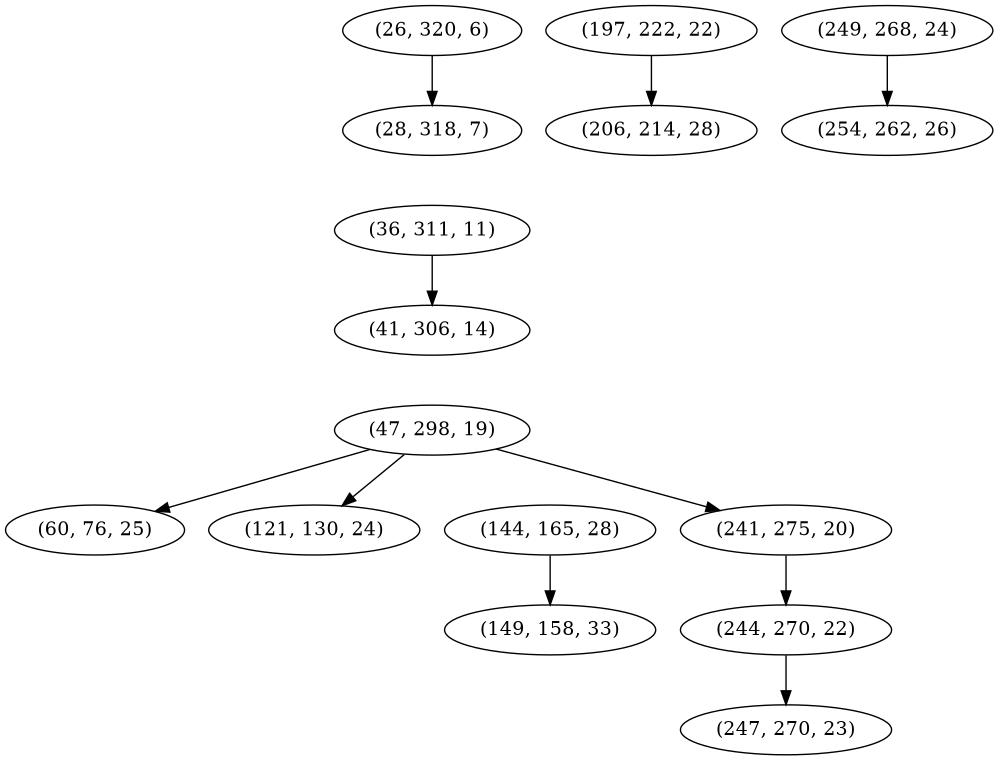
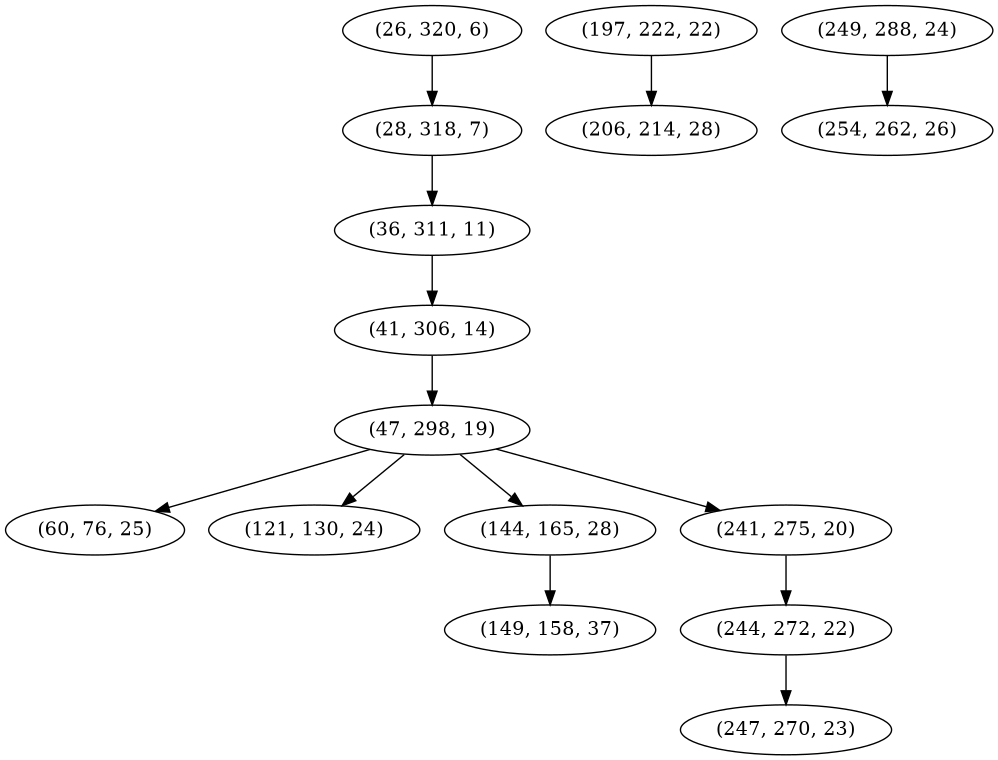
  digraph {
    "(26, 320, 6)"
    "(28, 318, 7)"
    "(36, 311, 11)"
    "(41, 306, 14)"
    "(47, 298, 19)"
    "(60, 76, 25)"
    "(121, 130, 24)"
    n8 [label="(144, 165, 28)"]
    "(241, 275, 20)"
-   "(149, 158, 33)"
+   "(149, 158, 33)" [label="(149, 158, 37)"]
    "(197, 222, 22)"
    "(206, 214, 28)"
-   "(244, 272, 22)" [label="(244, 270, 22)"]
+   "(244, 272, 22)"
    "(247, 270, 23)"
-   "(249, 268, 24)"
+   "(249, 268, 24)" [label="(249, 288, 24)"]
    "(254, 262, 26)"
    "(26, 320, 6)" -> "(28, 318, 7)"
+   "(28, 318, 7)" -> "(36, 311, 11)"
    "(36, 311, 11)" -> "(41, 306, 14)"
+   "(41, 306, 14)" -> "(47, 298, 19)"
    "(47, 298, 19)" -> "(60, 76, 25)"
    "(47, 298, 19)" -> "(121, 130, 24)"
+   "(47, 298, 19)" -> n8
    "(47, 298, 19)" -> "(241, 275, 20)"
    n8 -> "(149, 158, 33)"
    "(241, 275, 20)" -> "(244, 272, 22)"
    "(197, 222, 22)" -> "(206, 214, 28)"
    "(244, 272, 22)" -> "(247, 270, 23)"
    "(249, 268, 24)" -> "(254, 262, 26)"
  }
